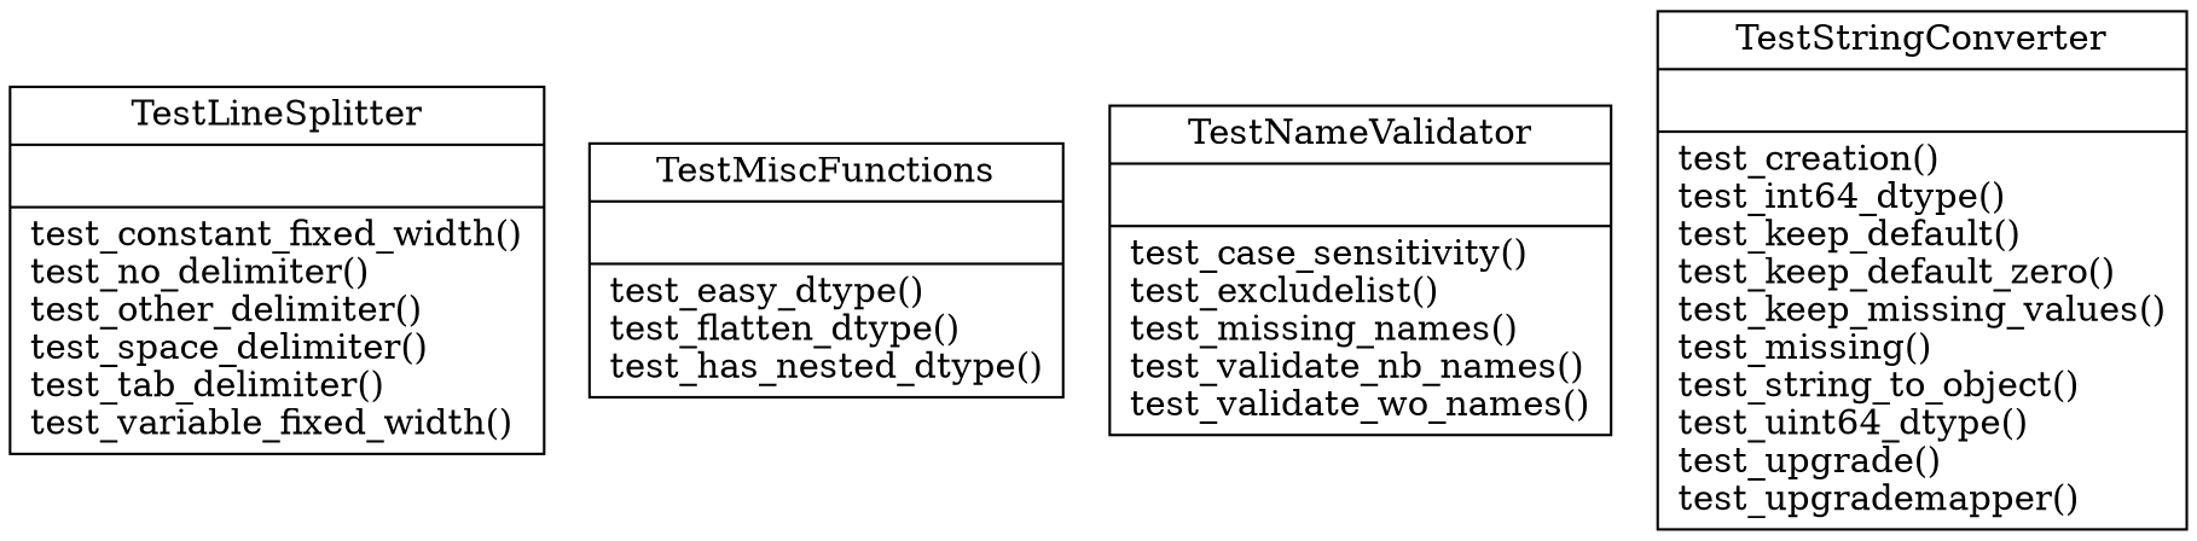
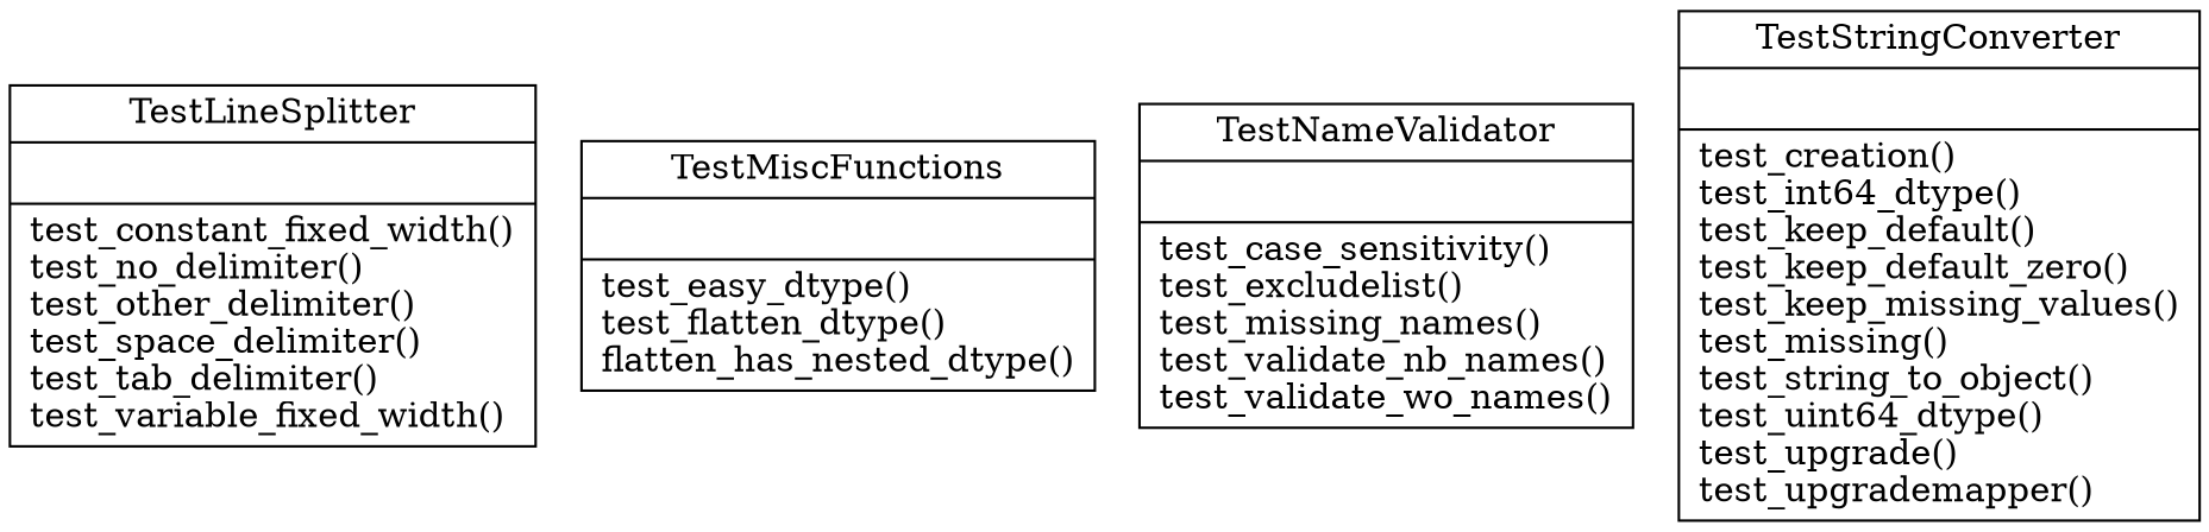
  digraph {
    rankdir=BT
    node [color=black fontcolor=black shape=record style=solid]
    n1 [label=<{TestLineSplitter|<br ALIGN="LEFT"/>|test_constant_fixed_width()<br ALIGN="LEFT"/>test_no_delimiter()<br ALIGN="LEFT"/>test_other_delimiter()<br ALIGN="LEFT"/>test_space_delimiter()<br ALIGN="LEFT"/>test_tab_delimiter()<br ALIGN="LEFT"/>test_variable_fixed_width()<br ALIGN="LEFT"/>}>]
-   n2 [label=<{TestMiscFunctions|<br ALIGN="LEFT"/>|test_easy_dtype()<br ALIGN="LEFT"/>test_flatten_dtype()<br ALIGN="LEFT"/>test_has_nested_dtype()<br ALIGN="LEFT"/>}>]
+   n2 [label=<{TestMiscFunctions|<br ALIGN="LEFT"/>|test_easy_dtype()<br ALIGN="LEFT"/>test_flatten_dtype()<br ALIGN="LEFT"/>flatten_has_nested_dtype()<br ALIGN="LEFT"/>}>]
    n3 [label=<{TestNameValidator|<br ALIGN="LEFT"/>|test_case_sensitivity()<br ALIGN="LEFT"/>test_excludelist()<br ALIGN="LEFT"/>test_missing_names()<br ALIGN="LEFT"/>test_validate_nb_names()<br ALIGN="LEFT"/>test_validate_wo_names()<br ALIGN="LEFT"/>}>]
    n4 [label=<{TestStringConverter|<br ALIGN="LEFT"/>|test_creation()<br ALIGN="LEFT"/>test_int64_dtype()<br ALIGN="LEFT"/>test_keep_default()<br ALIGN="LEFT"/>test_keep_default_zero()<br ALIGN="LEFT"/>test_keep_missing_values()<br ALIGN="LEFT"/>test_missing()<br ALIGN="LEFT"/>test_string_to_object()<br ALIGN="LEFT"/>test_uint64_dtype()<br ALIGN="LEFT"/>test_upgrade()<br ALIGN="LEFT"/>test_upgrademapper()<br ALIGN="LEFT"/>}>]
  }
